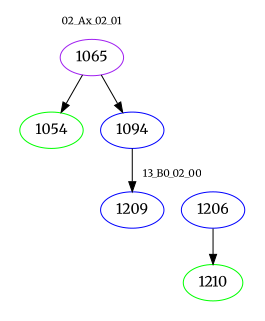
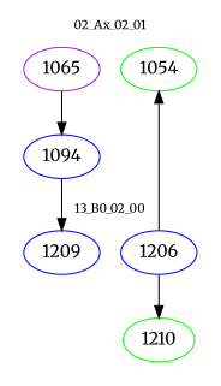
  digraph {
    fontname=Merriweather
    node [color=blue fontname=Merriweather]
    edge [color=black fontname=Merriweather]
    n1 [color=purple label=1065]
    n2 [color=green label=1054]
    n3 [label=1094]
    n4 [label=1206]
    n5 [label=1209]
    n6 [color=green label=1210]
    subgraph cluster_1 {
      color=white
      fontsize=10
      label="02_Ax_02_01"
      n1
      n2
      n3
    }
    subgraph cluster_2 {
      color=white
      fontsize=10
      label="13_B0_02_00"
      n4
      n5
      n6
    }
-   n1 -> n2
+   n4 -> n2
    n1 -> n3
    n3 -> n5
    n4 -> n6
  }
